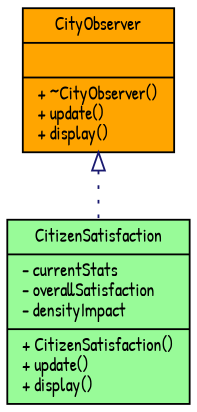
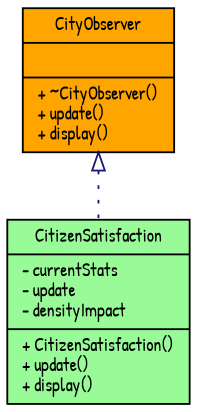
  digraph {
    fontname="Patrick Hand"
    node [color=black fontname="Patrick Hand" fontsize=10 shape=record style=filled]
-   n1 [fillcolor=palegreen fontcolor=black height=0.2 label="{CitizenSatisfaction\n|- currentStats\l- overallSatisfaction\l- densityImpact\l|+ CitizenSatisfaction()\l+ update()\l+ display()\l}" width=0.4]
+   n1 [fillcolor=palegreen fontcolor=black height=0.2 label="{CitizenSatisfaction\n|- currentStats\l- update\l- densityImpact\l|+ CitizenSatisfaction()\l+ update()\l+ display()\l}" width=0.4]
    n2 [fillcolor=orange height=0.2 label="{CityObserver\n||+ ~CityObserver()\l+ update()\l+ display()\l}" width=0.4]
    n2 -> n1 [arrowtail=onormal color=midnightblue dir=back fontname="Patrick Hand" fontsize=10 labelfontname=Helvetica labelfontsize=10 style=dotted]
  }
